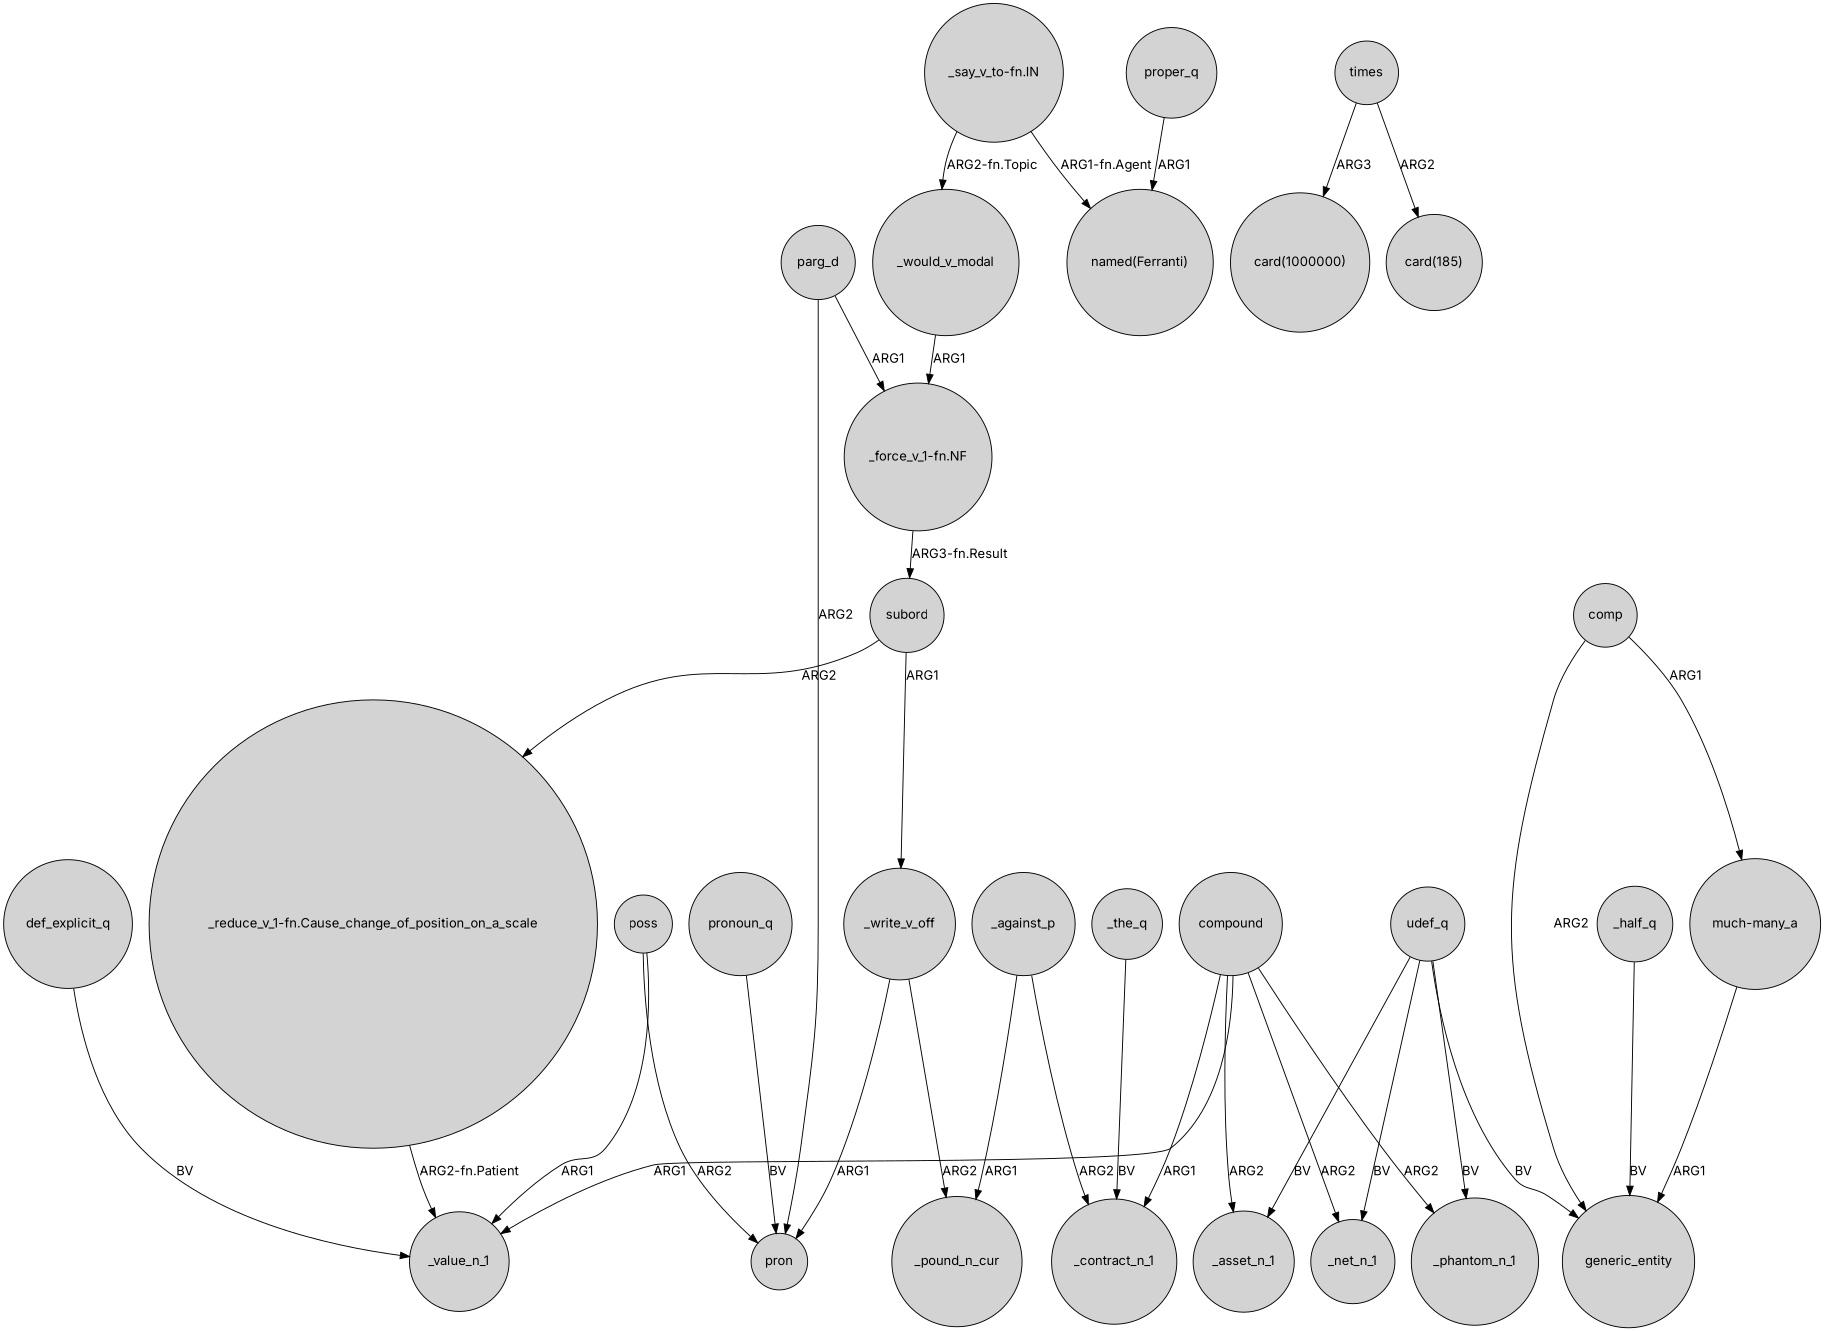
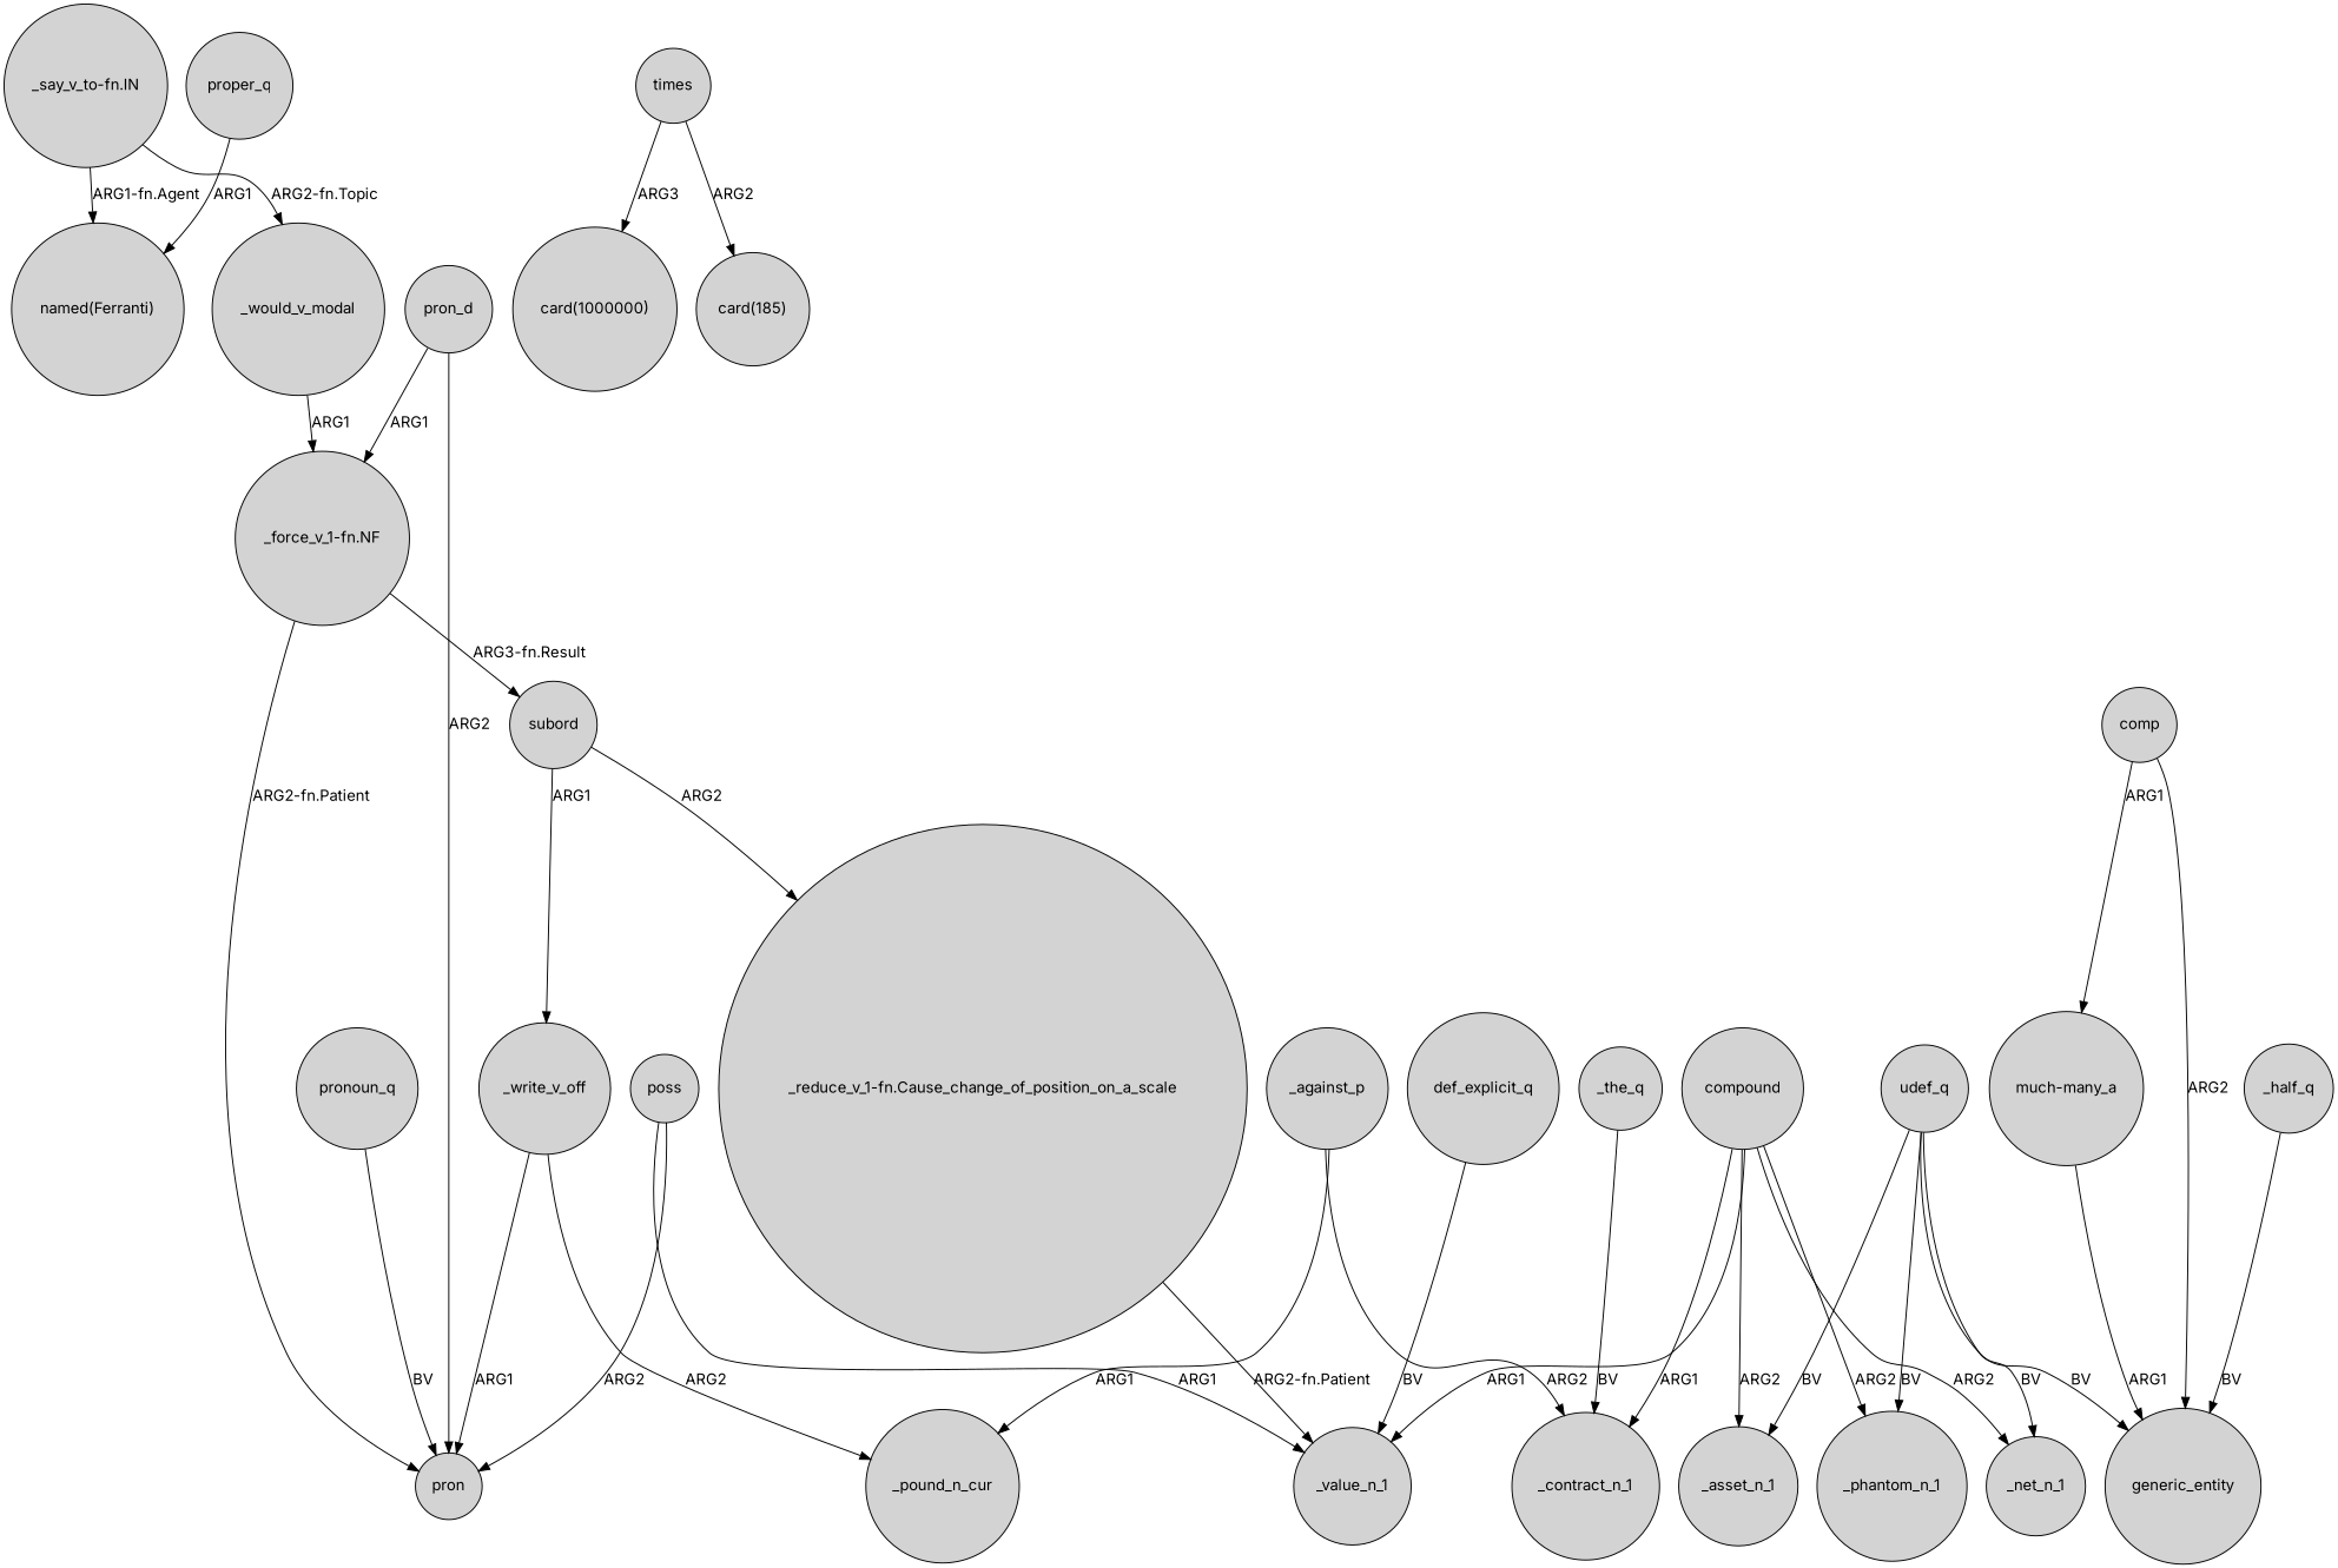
  digraph {
    fontname=Inter
    node [fontname=Inter shape=circle style=filled]
    edge [fontname=Inter]
    "_say_v_to-fn.IN"
    _would_v_modal
    "named(Ferranti)"
    "_force_v_1-fn.NF"
    pron
    subord
    def_explicit_q
    _value_n_1
    "_reduce_v_1-fn.Cause_change_of_position_on_a_scale"
    udef_q
    generic_entity
    _asset_n_1
    _net_n_1
    _phantom_n_1
    poss
    _write_v_off
    "much-many_a"
    _against_p
    _pound_n_cur
    _contract_n_1
    compound
-   parg_d
+   parg_d [label=pron_d]
    pronoun_q
    _the_q
    proper_q
    times
    "card(1000000)"
    "card(185)"
    comp
    _half_q
    "_say_v_to-fn.IN" -> _would_v_modal [label="ARG2-fn.Topic"]
    "_say_v_to-fn.IN" -> "named(Ferranti)" [label="ARG1-fn.Agent"]
    _would_v_modal -> "_force_v_1-fn.NF" [label=ARG1]
+   "_force_v_1-fn.NF" -> pron [label="ARG2-fn.Patient"]
    "_force_v_1-fn.NF" -> subord [label="ARG3-fn.Result"]
    subord -> "_reduce_v_1-fn.Cause_change_of_position_on_a_scale" [label=ARG2]
    subord -> _write_v_off [label=ARG1]
    def_explicit_q -> _value_n_1 [label=BV]
    "_reduce_v_1-fn.Cause_change_of_position_on_a_scale" -> _value_n_1 [label="ARG2-fn.Patient"]
    udef_q -> generic_entity [label=BV]
    udef_q -> _asset_n_1 [label=BV]
    udef_q -> _net_n_1 [label=BV]
    udef_q -> _phantom_n_1 [label=BV]
    poss -> pron [label=ARG2]
    poss -> _value_n_1 [label=ARG1]
    _write_v_off -> pron [label=ARG1]
    _write_v_off -> _pound_n_cur [label=ARG2]
    "much-many_a" -> generic_entity [label=ARG1]
    _against_p -> _pound_n_cur [label=ARG1]
    _against_p -> _contract_n_1 [label=ARG2]
    compound -> _value_n_1 [label=ARG1]
    compound -> _asset_n_1 [label=ARG2]
    compound -> _net_n_1 [label=ARG2]
    compound -> _phantom_n_1 [label=ARG2]
    compound -> _contract_n_1 [label=ARG1]
    parg_d -> "_force_v_1-fn.NF" [label=ARG1]
    parg_d -> pron [label=ARG2]
    pronoun_q -> pron [label=BV]
    _the_q -> _contract_n_1 [label=BV]
    proper_q -> "named(Ferranti)" [label=ARG1]
    times -> "card(1000000)" [label=ARG3]
    times -> "card(185)" [label=ARG2]
    comp -> generic_entity [label=ARG2]
    comp -> "much-many_a" [label=ARG1]
    _half_q -> generic_entity [label=BV]
  }
